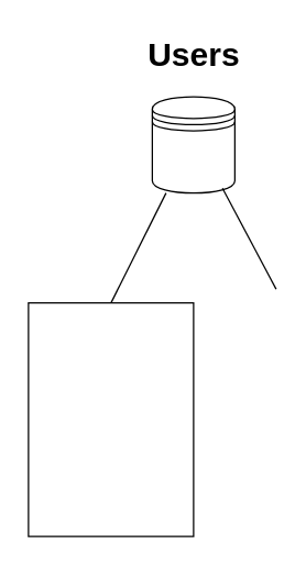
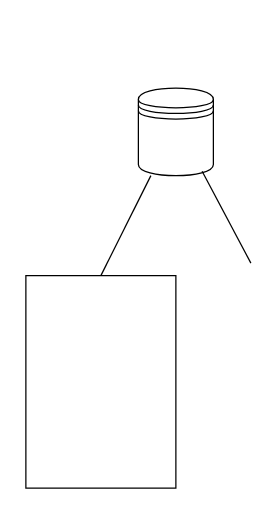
  <mxCell id="0" />
  <mxCell id="1" parent="0" />
  <mxCell id="2" value="" style="shape=datastore;whiteSpace=wrap;html=1;" vertex="1" parent="1"><mxGeometry x="110" y="70" width="60" height="70" as="geometry" /></mxCell>
- <mxCell id="3" value="Users" style="text;strokeColor=none;fillColor=none;html=1;fontSize=24;fontStyle=1;verticalAlign=middle;align=center;" vertex="1" parent="1"><mxGeometry x="90" y="20" width="100" height="40" as="geometry" /></mxCell>
  <mxCell id="4" value="" style="endArrow=none;html=1;rounded=0;" edge="1" parent="1"><mxGeometry width="50" height="50" relative="1" as="geometry"><mxPoint x="80" y="220" as="sourcePoint" /><mxPoint x="120" y="140" as="targetPoint" /></mxGeometry></mxCell>
  <mxCell id="5" value="" style="endArrow=none;html=1;rounded=0;entryX=0.85;entryY=0.95;entryDx=0;entryDy=0;entryPerimeter=0;" edge="1" parent="1" target="2"><mxGeometry width="50" height="50" relative="1" as="geometry"><mxPoint x="200" y="210" as="sourcePoint" /><mxPoint x="180" y="140" as="targetPoint" /></mxGeometry></mxCell>
  <mxCell id="6" value="" style="rounded=0;whiteSpace=wrap;html=1;" vertex="1" parent="1"><mxGeometry x="20" y="220" width="120" height="170" as="geometry" /></mxCell>
